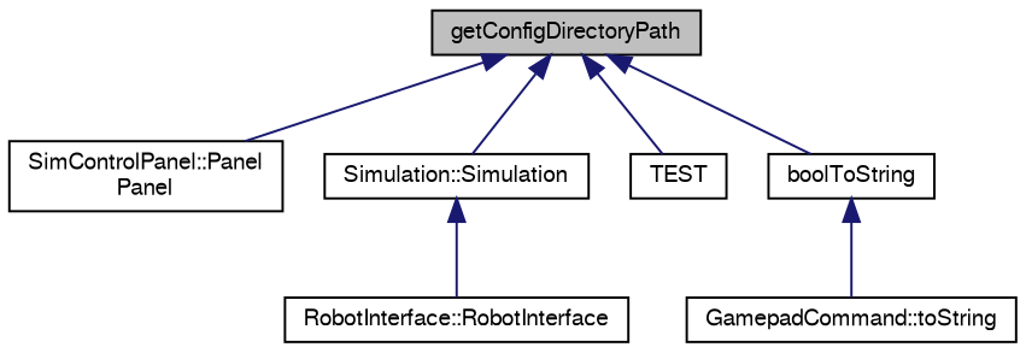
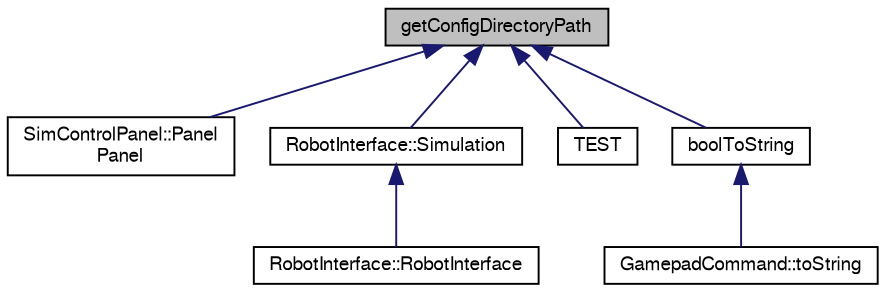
  digraph {
    rankdir=TB
    node [color=black fillcolor=white fontname=FreeSans fontsize=10 shape=record style=filled]
    edge [color=midnightblue dir=back fontname=FreeSans fontsize=10 labelfontname=FreeSans labelfontsize=10 style=solid]
    n1 [fillcolor=grey75 fontcolor=black height=0.2 label=getConfigDirectoryPath width=0.4]
    n2 [height=0.2 label="SimControlPanel::Panel\lPanel" width=0.4]
-   n3 [height=0.2 label="Simulation::Simulation" width=0.4]
+   n3 [height=0.2 label="RobotInterface::Simulation" width=0.4]
    n4 [height=0.2 label=TEST width=0.4]
    n5 [height=0.2 label=boolToString width=0.4]
    n6 [height=0.2 label="RobotInterface::RobotInterface" width=0.4]
    n7 [height=0.2 label="GamepadCommand::toString" width=0.4]
    n1 -> n2
    n1 -> n3
    n1 -> n4
    n1 -> n5
    n3 -> n6
    n5 -> n7
  }
